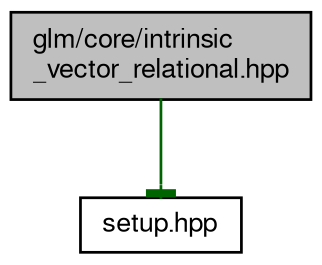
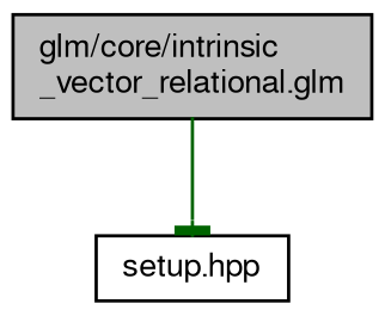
  digraph {
    node [color=black fontname=FreeSans fontsize=10 shape=record style=filled]
-   n1 [fillcolor=grey75 fontcolor=black height=0.2 label="glm/core/intrinsic\l_vector_relational.hpp" width=0.4]
+   n1 [fillcolor=grey75 fontcolor=black height=0.2 label="glm/core/intrinsic\l_vector_relational.glm" width=0.4]
    n2 [fillcolor=white height=0.2 label="setup.hpp" width=0.4]
    n1 -> n2 [color=darkgreen fontname=FreeSans fontsize=10 labelfontname=FreeSans labelfontsize=10 style=solid arrowhead=tee]
  }
